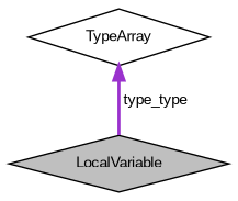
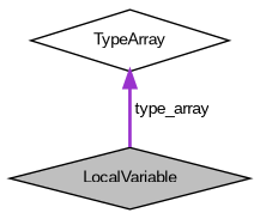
  digraph {
    fontname="Liberation Sans"
    node [color=black fontname="Liberation Sans" fontsize=10 shape=diamond style=filled]
    n1 [fillcolor=grey75 fontcolor=black height=0.2 label=LocalVariable width=0.4]
    n2 [fillcolor=white height=0.2 label=TypeArray width=0.4]
-   n2 -> n1 [color=darkorchid3 dir=back fontname="Liberation Sans" fontsize=10 label=" type_type" labelfontname=Helvetica labelfontsize=10 style=bold]
+   n2 -> n1 [color=darkorchid3 dir=back fontname="Liberation Sans" fontsize=10 label=" type_array" labelfontname=Helvetica labelfontsize=10 style=bold]
  }
